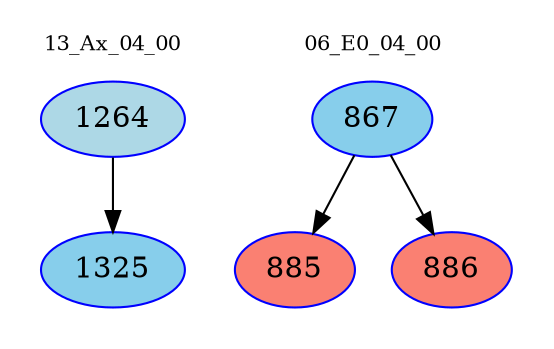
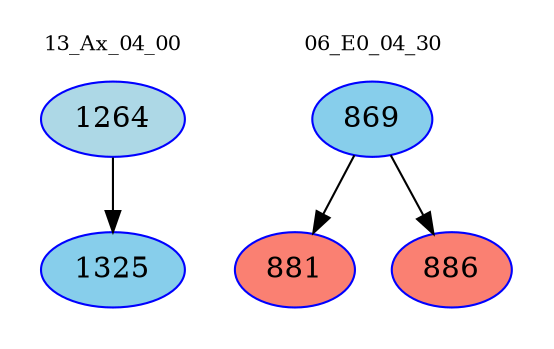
  digraph {
    node [color=blue fillcolor=skyblue style=filled]
    edge [color=black]
    n1 [fillcolor=lightblue label=1264]
    n2 [label=1325]
-   n3 [fillcolor=salmon label=885]
-   n4 [label=867]
+   n3 [fillcolor=salmon label=881]
+   n4 [label=869]
    n5 [fillcolor=salmon label=886]
    subgraph cluster_1 {
      color=white
      fontsize=10
      label="13_Ax_04_00"
      n1
      n2
    }
    subgraph cluster_2 {
      color=white
      fontsize=10
-     label="06_E0_04_00"
+     label="06_E0_04_30"
      n3
      n4
      n5
    }
    n1 -> n2
    n4 -> n3
    n4 -> n5
  }
